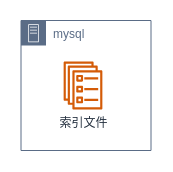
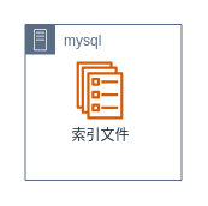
  <mxCell id="0" />
  <mxCell id="1" parent="0" />
  <mxCell id="2" value="mysql" style="points=[[0,0],[0.25,0],[0.5,0],[0.75,0],[1,0],[1,0.25],[1,0.5],[1,0.75],[1,1],[0.75,1],[0.5,1],[0.25,1],[0,1],[0,0.75],[0,0.5],[0,0.25]];outlineConnect=0;gradientColor=none;html=1;whiteSpace=wrap;fontSize=12;fontStyle=0;container=1;pointerEvents=0;collapsible=0;recursiveResize=0;shape=mxgraph.aws4.group;grIcon=mxgraph.aws4.group_on_premise;strokeColor=#5A6C86;fillColor=none;verticalAlign=top;align=left;spacingLeft=30;fontColor=#5A6C86;dashed=0;" vertex="1" parent="1"><mxGeometry x="20.5" y="20" width="130" height="130" as="geometry" /></mxCell>
- <mxCell id="3" value="索引文件" style="sketch=0;outlineConnect=0;fontColor=#232F3E;gradientColor=none;fillColor=#D45B07;strokeColor=none;dashed=0;verticalLabelPosition=bottom;verticalAlign=top;align=center;html=1;fontSize=12;fontStyle=0;aspect=fixed;pointerEvents=1;shape=mxgraph.aws4.ecs_service;" vertex="1" parent="2"><mxGeometry x="42.5" y="41" width="39" height="48" as="geometry" /></mxCell>
+ <mxCell id="3" value="索引文件" style="sketch=0;outlineConnect=0;fontColor=#232F3E;gradientColor=none;fillColor=#D45B07;strokeColor=none;dashed=0;verticalLabelPosition=bottom;verticalAlign=top;align=center;html=1;fontSize=12;fontStyle=0;aspect=fixed;pointerEvents=1;shape=mxgraph.aws4.ecs_service;" vertex="1" parent="2"><mxGeometry x="42.5" y="31" width="39" height="48" as="geometry" /></mxCell>
